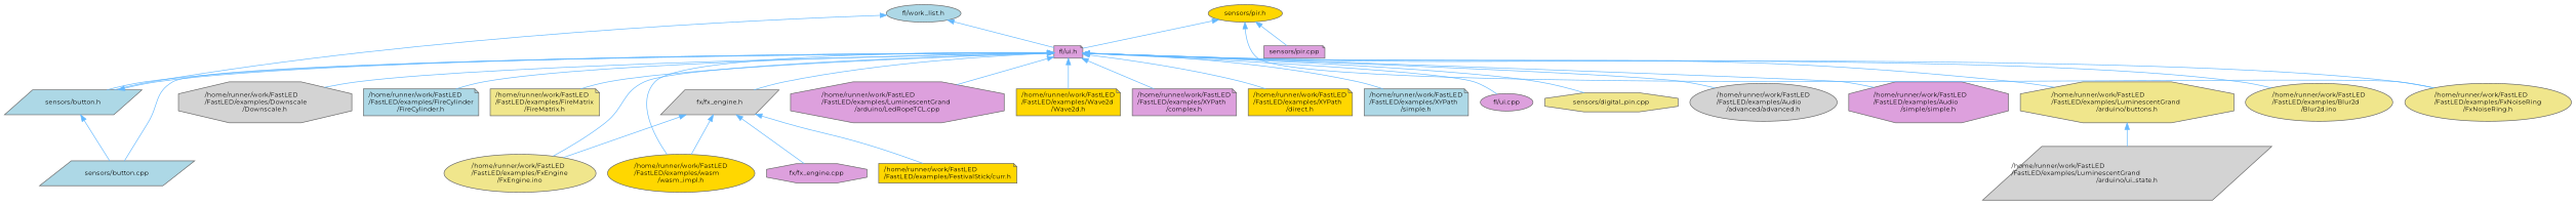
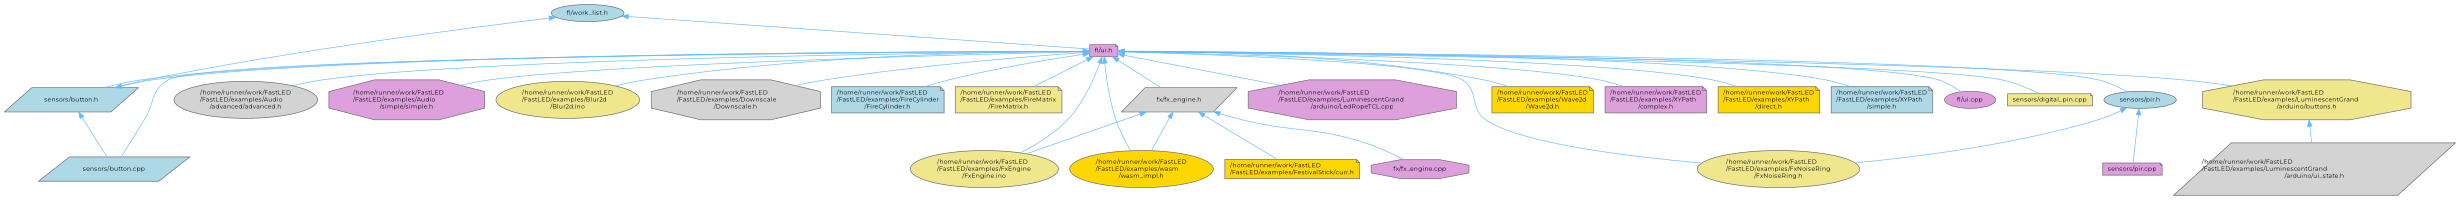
  digraph {
    fontname=Montserrat
    node [color=grey40 fillcolor=plum fontname=Montserrat fontsize=10 shape=note style=filled]
    edge [color=steelblue1 dir=back fontname=Montserrat fontsize=10 labelfontname=Helvetica labelfontsize=10 style=solid]
    n1 [color=gray40 fillcolor=lightblue fontcolor=black height=0.2 label="fl/work_list.h" shape=ellipse width=0.4]
    n2 [height=0.2 label="fl/ui.h" width=0.4]
    n3 [fillcolor=lightblue height=0.2 label="sensors/button.h" shape=parallelogram width=0.4]
    n4 [fillcolor=lightgrey height=0.2 label="/home/runner/work/FastLED\l/FastLED/examples/Audio\l/advanced/advanced.h" shape=ellipse width=0.4]
    n5 [height=0.2 label="/home/runner/work/FastLED\l/FastLED/examples/Audio\l/simple/simple.h" shape=octagon width=0.4]
    n6 [fillcolor=khaki height=0.2 label="/home/runner/work/FastLED\l/FastLED/examples/Blur2d\l/Blur2d.ino" shape=ellipse width=0.4]
    n7 [fillcolor=lightgrey height=0.2 label="/home/runner/work/FastLED\l/FastLED/examples/Downscale\l/Downscale.h" shape=octagon width=0.4]
    n8 [fillcolor=lightblue height=0.2 label="/home/runner/work/FastLED\l/FastLED/examples/FireCylinder\l/FireCylinder.h" width=0.4]
    n9 [fillcolor=khaki height=0.2 label="/home/runner/work/FastLED\l/FastLED/examples/FireMatrix\l/FireMatrix.h" width=0.4]
    n10 [fillcolor=khaki height=0.2 label="/home/runner/work/FastLED\l/FastLED/examples/FxEngine\l/FxEngine.ino" shape=ellipse width=0.4]
    n11 [fillcolor=khaki height=0.2 label="/home/runner/work/FastLED\l/FastLED/examples/FxNoiseRing\l/FxNoiseRing.h" shape=ellipse width=0.4]
    n12 [height=0.2 label="/home/runner/work/FastLED\l/FastLED/examples/LuminescentGrand\l/arduino/LedRopeTCL.cpp" shape=octagon width=0.4]
    n13 [fillcolor=khaki height=0.2 label="/home/runner/work/FastLED\l/FastLED/examples/LuminescentGrand\l/arduino/buttons.h" shape=octagon width=0.4]
    n14 [fillcolor=gold height=0.2 label="/home/runner/work/FastLED\l/FastLED/examples/Wave2d\l/Wave2d.h" width=0.4]
    n15 [height=0.2 label="/home/runner/work/FastLED\l/FastLED/examples/XYPath\l/complex.h" width=0.4]
    n16 [fillcolor=gold height=0.2 label="/home/runner/work/FastLED\l/FastLED/examples/XYPath\l/direct.h" width=0.4]
    n17 [fillcolor=lightblue height=0.2 label="/home/runner/work/FastLED\l/FastLED/examples/XYPath\l/simple.h" width=0.4]
    n18 [fillcolor=gold height=0.2 label="/home/runner/work/FastLED\l/FastLED/examples/wasm\l/wasm_impl.h" shape=ellipse width=0.4]
    n19 [height=0.2 label="fl/ui.cpp" shape=ellipse width=0.4]
    n20 [fillcolor=lightgrey height=0.2 label="fx/fx_engine.h" shape=parallelogram width=0.4]
    n21 [fillcolor=lightblue height=0.2 label="sensors/button.cpp" shape=parallelogram width=0.4]
-   n22 [fillcolor=khaki height=0.2 label="sensors/digital_pin.cpp" shape=octagon width=0.4]
-   n23 [fillcolor=gold height=0.2 label="sensors/pir.h" shape=ellipse width=0.4]
+   n22 [fillcolor=khaki height=0.2 label="sensors/digital_pin.cpp" width=0.4]
+   n23 [fillcolor=lightblue height=0.2 label="sensors/pir.h" shape=ellipse width=0.4]
    n24 [fillcolor=lightgrey height=0.2 label="/home/runner/work/FastLED\l/FastLED/examples/LuminescentGrand\l/arduino/ui_state.h" shape=parallelogram width=0.4]
    n25 [fillcolor=gold height=0.2 label="/home/runner/work/FastLED\l/FastLED/examples/FestivalStick/curr.h" width=0.4]
    n26 [height=0.2 label="fx/fx_engine.cpp" shape=octagon width=0.4]
    n27 [height=0.2 label="sensors/pir.cpp" width=0.4]
    n1 -> n2
    n1 -> n3
    n2 -> n3
    n2 -> n4
    n2 -> n5
    n2 -> n6
    n2 -> n7
    n2 -> n8
    n2 -> n9
    n2 -> n10
    n2 -> n11
    n2 -> n12
    n2 -> n13
    n2 -> n14
    n2 -> n15
    n2 -> n16
    n2 -> n17
    n2 -> n18
    n2 -> n19
    n2 -> n20
    n2 -> n21
    n2 -> n22
-   n23 -> n2
+   n2 -> n23
    n3 -> n2
    n3 -> n21
    n13 -> n24
    n20 -> n10
    n20 -> n18
    n20 -> n25
    n20 -> n26
    n23 -> n11
    n23 -> n27
  }
